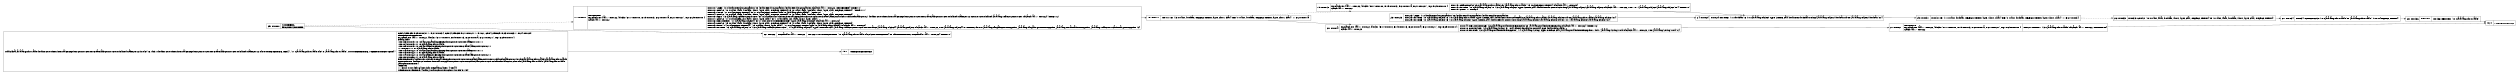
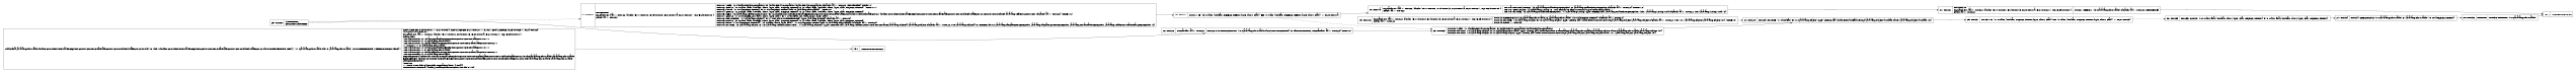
  digraph {
    rankdir=LR
    node [shape=record]
    n1 [label="{15\:\ ?|MTH_ENTER_BLOCK\l}"]
    n2 [label="{29\:\ 0x0000|SYNTHETIC\lEXC_TOP_SPLITTER\l}"]
    n3 [label="{17\:\ 0x0000|TRY_ENTER\lTryCatch #0 \{all \-\> 0x0022, blocks: (B:17:0x0000, B:19:0x0013, B:20:0x001a, B:21:0x0021), top: B:29:0x0000 \}\lCatch: all \-\> 0x0022\l|0x0000: SGET  (r0 I:kotlin.Result$Companion) =  kotlin.Result.Companion kotlin.Result$Companion A[Catch: all \-\> 0x0022, TRY_ENTER] (LINE:70)\l0x0002: CONST  (r0 I:??[int, float, boolean, short, byte, char, OBJECT, ARRAY]) = (0 ??[int, float, boolean, short, byte, char, OBJECT, ARRAY])  (LINE:111)\l0x0003: MOVE  (r1 I:??[OBJECT, ARRAY]) = (r7 I:??[OBJECT, ARRAY] A[D('e' java.lang.Throwable)])  (LINE:70)\l0x0004: CONST  (r2 I:??[int, float, boolean, short, byte, char, OBJECT, ARRAY]) = (0 ??[int, float, boolean, short, byte, char, OBJECT, ARRAY]) \l0x0005: IGET  (r3 I:java.lang.reflect.Constructor) = (r6 I:kotlinx.coroutines.internal.ExceptionsConstructorKt$createSafeConstructor$$inlined$safeCtor$2) kotlinx.coroutines.internal.ExceptionsConstructorKt$createSafeConstructor$$inlined$safeCtor$2.$constructor$inlined java.lang.reflect.Constructor A[Catch: all \-\> 0x0022] (LINE:112)\l0x0007: CONST  (r4 I:??[boolean, int, float, short, byte, char]) = (1 ??[boolean, int, float, short, byte, char]) \l0x0008: NEW_ARRAY  (r4 I:java.lang.Object[]) = (r4 I:int A[IMMUTABLE_TYPE]) type: java.lang.Object[] A[Catch: all \-\> 0x0022]\l0x000a: CONST  (r5 I:??[int, float, boolean, short, byte, char, OBJECT, ARRAY]) = (0 ??[int, float, boolean, short, byte, char, OBJECT, ARRAY]) \l0x000b: APUT  (r4 I:??[OBJECT, ARRAY][]), (r5 I:??[int, short, byte, char]), (r1 I:??[OBJECT, ARRAY] A[D('e' java.lang.Throwable)]) A[Catch: all \-\> 0x0022]\l0x000d: INVOKE  (r3 I:java.lang.Object) = (r3 I:java.lang.reflect.Constructor), (r4 I:java.lang.Object[]) type: VIRTUAL call: java.lang.reflect.Constructor.newInstance(java.lang.Object[]):java.lang.Object A[Catch: all \-\> 0x0022, MD:(java.lang.Object[]):T VARARG throws java.lang.IllegalAccessException, java.lang.IllegalArgumentException, java.lang.InstantiationException, java.lang.reflect.InvocationTargetException (c)]\l}"]
    n4 [label="{22\:\ 0x0022|ExcHandler: all \-\> 0x0022\l|0x0022: MOVE_EXCEPTION  (r0 I:java.lang.Throwable A[CUSTOM_DECLARE]) =  A[DONT_INLINE, ExcHandler: all \-\> 0x0022] (LINE:70)\l}"]
    n5 [label="{18\:\ 0x0011|0x0011: IF  (r3 I:??[int, boolean, OBJECT, ARRAY, byte, short, char]) == (0 ??[int, boolean, OBJECT, ARRAY, byte, short, char])  \-\> B:20:0x001a \l}"]
    n6 [label="{23\:\ 0x0023|0x0023: SGET  (r1 I:kotlin.Result$Companion) =  kotlin.Result.Companion kotlin.Result$Companion \l0x0025: INVOKE  (r0 I:java.lang.Object) = (r0 I:java.lang.Throwable) type: STATIC call: kotlin.ResultKt.createFailure(java.lang.Throwable):java.lang.Object A[MD:(java.lang.Throwable):java.lang.Object (m)]\l0x0029: INVOKE  (r0 I:java.lang.Object) = (r0 I:java.lang.Object) type: STATIC call: kotlin.Result.constructor\-impl(java.lang.Object):java.lang.Object A[MD:\<T\>:(java.lang.Object):java.lang.Object (m)]\l}"]
    n7 [label="{19\:\ 0x0013|TryCatch #0 \{all \-\> 0x0022, blocks: (B:17:0x0000, B:19:0x0013, B:20:0x001a, B:21:0x0021), top: B:29:0x0000 \}\lCatch: all \-\> 0x0022\l|0x0013: CHECK_CAST (r3 I:java.lang.Throwable) = (java.lang.Throwable) (r3 I:??[OBJECT, ARRAY]) A[Catch: all \-\> 0x0022]\l0x0015: INVOKE  (r0 I:java.lang.Object) = (r3 I:java.lang.Object) type: STATIC call: kotlin.Result.constructor\-impl(java.lang.Object):java.lang.Object A[Catch: all \-\> 0x0022, MD:\<T\>:(java.lang.Object):java.lang.Object (m)] (LINE:70)\l0x0019: GOTO  \-\> 0x002d \l}"]
    n8 [label="{20\:\ 0x001a|TryCatch #0 \{all \-\> 0x0022, blocks: (B:17:0x0000, B:19:0x0013, B:20:0x001a, B:21:0x0021), top: B:29:0x0000 \}\lCatch: all \-\> 0x0022\l|0x001a: NEW_INSTANCE  (r3 I:java.lang.NullPointerException) =  java.lang.NullPointerException A[Catch: all \-\> 0x0022] (LINE:112)\l0x001c: CONST_STR  (r4 I:java.lang.String) =  \"null cannot be cast to non\-null type kotlin.Throwable\" \l0x001e: INVOKE  (r3 I:java.lang.NullPointerException), (r4 I:java.lang.String) type: DIRECT call: java.lang.NullPointerException.\<init\>(java.lang.String):void A[Catch: all \-\> 0x0022, MD:(java.lang.String):void (c)]\l}"]
    n9 [label="{24\:\ 0x002d|0x002d: INVOKE  (r1 I:boolean) = (r0 I:java.lang.Object) type: STATIC call: kotlin.Result.isFailure\-impl(java.lang.Object):boolean A[MD:(java.lang.Object):boolean (m)]\l}"]
    n10 [label="{21\:\ 0x0021|TRY_LEAVE\lTryCatch #0 \{all \-\> 0x0022, blocks: (B:17:0x0000, B:19:0x0013, B:20:0x001a, B:21:0x0021), top: B:29:0x0000 \}\lCatch: all \-\> 0x0022\l|0x0021: THROW  (r3 I:java.lang.Throwable) A[Catch: all \-\> 0x0022, TRY_LEAVE]\l}"]
    n11 [label="{25\:\ 0x0031|0x0031: IF  (r1 I:??[int, boolean, OBJECT, ARRAY, byte, short, char]) == (0 ??[int, boolean, OBJECT, ARRAY, byte, short, char])  \-\> B:27:0x0034 \l}"]
    n12 [label="{26\:\ 0x0033|0x0033: CONST  (r0 I:??[int, float, boolean, short, byte, char, OBJECT, ARRAY]) = (0 ??[int, float, boolean, short, byte, char, OBJECT, ARRAY]) \l}"]
    n13 [label="{27\:\ 0x0034|0x0034: CHECK_CAST (r0 I:java.lang.Throwable) = (java.lang.Throwable) (r0 I:??[OBJECT, ARRAY]) \l}"]
    n14 [label="{28\:\ 0x0036|RETURN\l|0x0036: RETURN  (r0 I:java.lang.Throwable) \l}"]
    n15 [label="{16\:\ ?|MTH_EXIT_BLOCK\l}"]
    n16 [label="{public final java.lang.Throwable kotlinx.coroutines.internal.ExceptionsConstructorKt$createSafeConstructor$$inlined$safeCtor$2.invoke((r6 'this' I:kotlinx.coroutines.internal.ExceptionsConstructorKt$createSafeConstructor$$inlined$safeCtor$2 A[IMMUTABLE_TYPE, THIS]), (r7 I:java.lang.Throwable A[D('e' java.lang.Throwable), IMMUTABLE_TYPE, METHOD_ARGUMENT]))  | CROSS_EDGE: B:25:0x0031 \-\> B:27:0x0034, CROSS_EDGE: B:21:0x0021 \-\> B:16:?, CROSS_EDGE: B:23:0x0023 \-\> B:24:0x002d\lINLINE_NOT_NEEDED\lTryCatch #0 \{all \-\> 0x0022, blocks: (B:17:0x0000, B:19:0x0013, B:20:0x001a, B:21:0x0021), top: B:29:0x0000 \}\lDebug Info:\l  0x0003\-0x0015: r0 '$i$a$\-runCatching\-ExceptionsConstructorKt$safeCtor$1$1' I\l  0x0004\-0x0015: r1 'e' Ljava\/lang\/Throwable;\l  0x0005\-0x0015: r2 '$i$a$\-safeCtor\-ExceptionsConstructorKt$createSafeConstructor$2' I\l  \-1 \-0x0021: r7 'e' Ljava\/lang\/Throwable;\l  0x001a\-0x0022: r0 '$i$a$\-runCatching\-ExceptionsConstructorKt$safeCtor$1$1' I\l  0x001a\-0x0022: r1 'e' Ljava\/lang\/Throwable;\l  0x001a\-0x0022: r2 '$i$a$\-safeCtor\-ExceptionsConstructorKt$createSafeConstructor$2' I\l  0x0022\-0x0036: r7 'e' Ljava\/lang\/Throwable;\lREPLACED_BY: kotlinx.coroutines.internal.ExceptionsConstructorKt$createSafeConstructor$$inlined$safeCtor$2.invoke(java.lang.Throwable):java.lang.Throwable\lBRIDGED_BY: kotlinx.coroutines.internal.ExceptionsConstructorKt$createSafeConstructor$$inlined$safeCtor$2.invoke(java.lang.Throwable):java.lang.Throwable\lJadxCommentsAttr\{\l DEBUG: \l \-\> Don't trust debug lines info. Repeating lines: [70=4]\}\lMETHOD_OVERRIDE: [kotlin.jvm.functions.Function1.invoke(P1):R]\l}"]
    n2 -> n3 [style=dashed]
    n2 -> n4
    n3 -> n5
-   n5 -> n7 [style=dashed]
+   n4 -> n6
+   n5 -> n6 [style=dashed]
    n5 -> n8
    n6 -> n9
    n7 -> n9
    n8 -> n10
    n9 -> n11
    n10 -> n15
    n11 -> n12 [style=dashed]
    n12 -> n13
    n13 -> n14
    n14 -> n15
    n16 -> n1
  }
